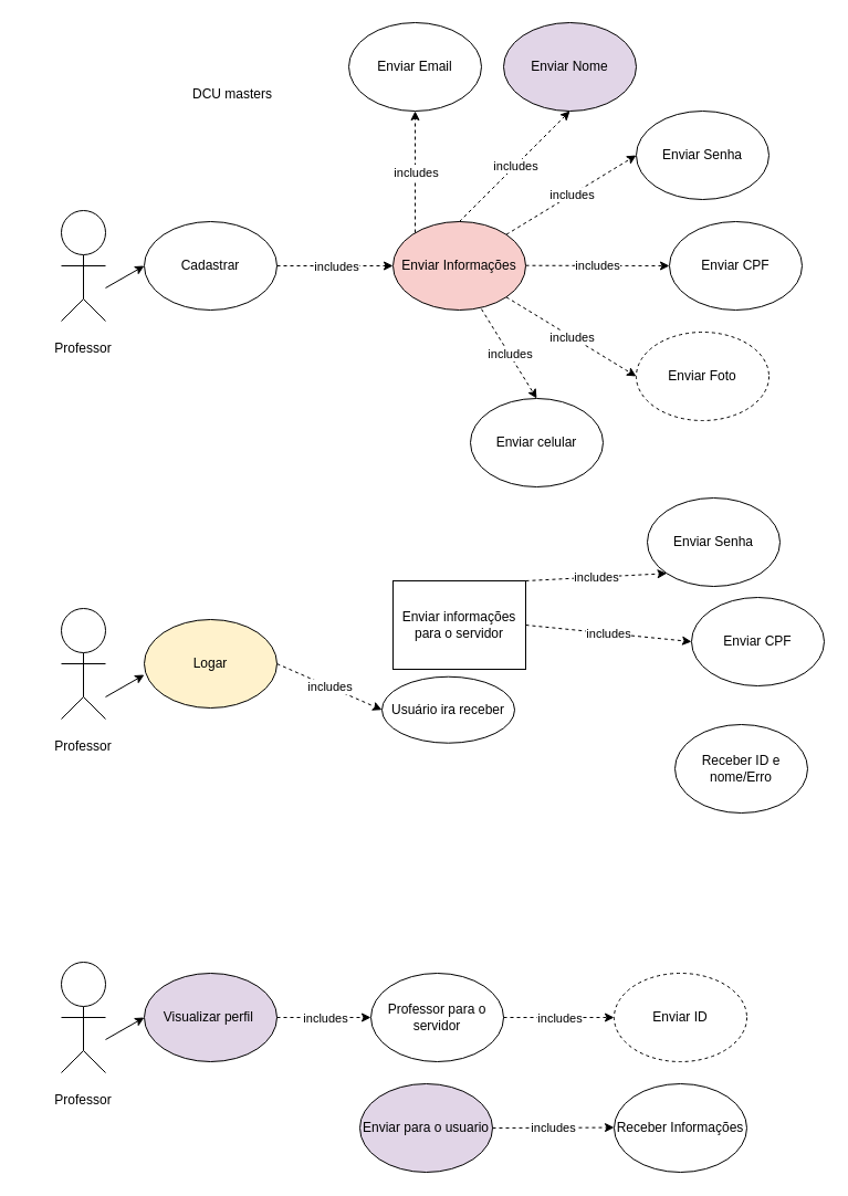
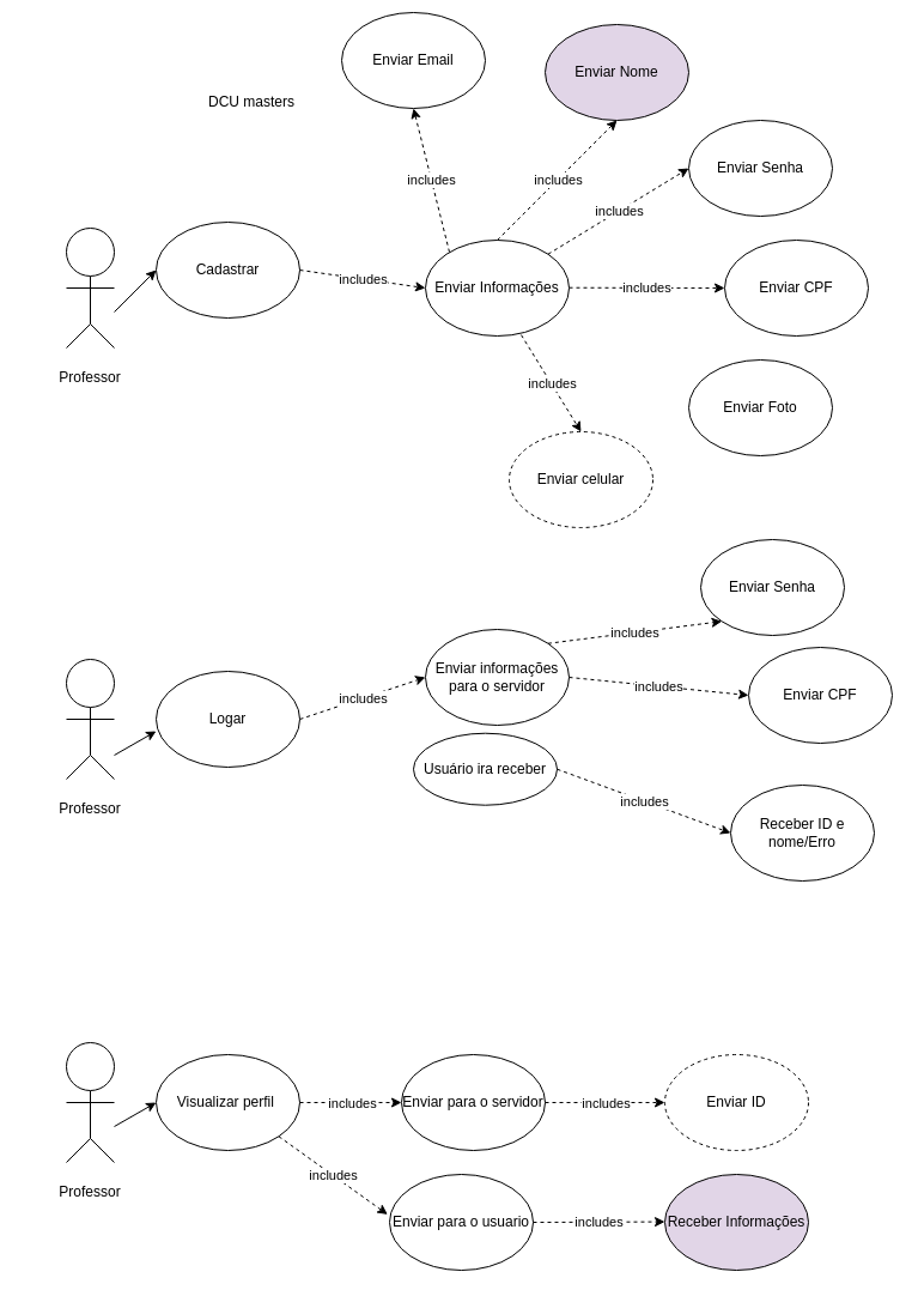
  <mxCell id="0" />
  <mxCell id="1" parent="0" />
  <mxCell id="2" value="" style="endArrow=none;html=1;rounded=0;" parent="1" target="3" edge="1"><mxGeometry width="50" height="50" relative="1" as="geometry"><mxPoint x="75" y="270" as="sourcePoint" /><mxPoint x="75" y="210" as="targetPoint" /></mxGeometry></mxCell>
  <mxCell id="3" value="" style="ellipse;whiteSpace=wrap;html=1;aspect=fixed;" parent="1" vertex="1"><mxGeometry x="55" y="190" width="40" height="40" as="geometry" /></mxCell>
  <mxCell id="4" value="" style="endArrow=none;html=1;rounded=0;" parent="1" edge="1"><mxGeometry width="50" height="50" relative="1" as="geometry"><mxPoint x="55" y="240" as="sourcePoint" /><mxPoint x="95" y="240" as="targetPoint" /><Array as="points"><mxPoint x="75" y="240" /></Array></mxGeometry></mxCell>
  <mxCell id="5" value="" style="endArrow=none;html=1;rounded=0;" parent="1" edge="1"><mxGeometry width="50" height="50" relative="1" as="geometry"><mxPoint x="55" y="290" as="sourcePoint" /><mxPoint x="75" y="270" as="targetPoint" /></mxGeometry></mxCell>
  <mxCell id="6" value="" style="endArrow=none;html=1;rounded=0;" parent="1" edge="1"><mxGeometry width="50" height="50" relative="1" as="geometry"><mxPoint x="75" y="270" as="sourcePoint" /><mxPoint x="95" y="290" as="targetPoint" /></mxGeometry></mxCell>
  <mxCell id="7" value="DCU masters" style="text;html=1;strokeColor=none;fillColor=none;align=center;verticalAlign=middle;whiteSpace=wrap;rounded=0;" parent="1" vertex="1"><mxGeometry x="145" y="70" width="130" height="30" as="geometry" /></mxCell>
- <mxCell id="8" value="Cadastrar" style="ellipse;whiteSpace=wrap;html=1;" parent="1" vertex="1"><mxGeometry x="130" y="200" width="120" height="80" as="geometry" /></mxCell>
- <mxCell id="9" value="Logar" style="ellipse;whiteSpace=wrap;html=1;fillColor=#fff2cc;" parent="1" vertex="1"><mxGeometry x="130" y="560" width="120" height="80" as="geometry" /></mxCell>
+ <mxCell id="8" value="Cadastrar" style="ellipse;whiteSpace=wrap;html=1;" parent="1" vertex="1"><mxGeometry x="130" y="185" width="120" height="80" as="geometry" /></mxCell>
+ <mxCell id="9" value="Logar" style="ellipse;whiteSpace=wrap;html=1;" parent="1" vertex="1"><mxGeometry x="130" y="560" width="120" height="80" as="geometry" /></mxCell>
  <mxCell id="10" value="" style="endArrow=none;html=1;rounded=0;" parent="1" target="11" edge="1"><mxGeometry width="50" height="50" relative="1" as="geometry"><mxPoint x="75" y="630" as="sourcePoint" /><mxPoint x="75" y="570" as="targetPoint" /></mxGeometry></mxCell>
  <mxCell id="11" value="" style="ellipse;whiteSpace=wrap;html=1;aspect=fixed;" parent="1" vertex="1"><mxGeometry x="55" y="550" width="40" height="40" as="geometry" /></mxCell>
  <mxCell id="12" value="" style="endArrow=none;html=1;rounded=0;" parent="1" edge="1"><mxGeometry width="50" height="50" relative="1" as="geometry"><mxPoint x="55" y="600" as="sourcePoint" /><mxPoint x="95" y="600" as="targetPoint" /><Array as="points"><mxPoint x="75" y="600" /></Array></mxGeometry></mxCell>
  <mxCell id="13" value="" style="endArrow=none;html=1;rounded=0;" parent="1" edge="1"><mxGeometry width="50" height="50" relative="1" as="geometry"><mxPoint x="55" y="650" as="sourcePoint" /><mxPoint x="75" y="630" as="targetPoint" /></mxGeometry></mxCell>
  <mxCell id="14" value="" style="endArrow=none;html=1;rounded=0;" parent="1" edge="1"><mxGeometry width="50" height="50" relative="1" as="geometry"><mxPoint x="75" y="630" as="sourcePoint" /><mxPoint x="95" y="650" as="targetPoint" /></mxGeometry></mxCell>
- <mxCell id="15" value="Visualizar perfil&amp;nbsp;" style="ellipse;whiteSpace=wrap;html=1;fillColor=#e1d5e7;" parent="1" vertex="1"><mxGeometry x="130" y="880" width="120" height="80" as="geometry" /></mxCell>
+ <mxCell id="15" value="Visualizar perfil&amp;nbsp;" style="ellipse;whiteSpace=wrap;html=1;" parent="1" vertex="1"><mxGeometry x="130" y="880" width="120" height="80" as="geometry" /></mxCell>
  <mxCell id="16" value="" style="endArrow=none;html=1;rounded=0;" parent="1" target="17" edge="1"><mxGeometry width="50" height="50" relative="1" as="geometry"><mxPoint x="75" y="950" as="sourcePoint" /><mxPoint x="75" y="890" as="targetPoint" /></mxGeometry></mxCell>
  <mxCell id="17" value="" style="ellipse;whiteSpace=wrap;html=1;aspect=fixed;" parent="1" vertex="1"><mxGeometry x="55" y="870" width="40" height="40" as="geometry" /></mxCell>
  <mxCell id="18" value="" style="endArrow=none;html=1;rounded=0;" parent="1" edge="1"><mxGeometry width="50" height="50" relative="1" as="geometry"><mxPoint x="55" y="920" as="sourcePoint" /><mxPoint x="95" y="920" as="targetPoint" /><Array as="points"><mxPoint x="75" y="920" /></Array></mxGeometry></mxCell>
  <mxCell id="19" value="" style="endArrow=none;html=1;rounded=0;" parent="1" edge="1"><mxGeometry width="50" height="50" relative="1" as="geometry"><mxPoint x="55" y="970" as="sourcePoint" /><mxPoint x="75" y="950" as="targetPoint" /></mxGeometry></mxCell>
  <mxCell id="20" value="" style="endArrow=none;html=1;rounded=0;" parent="1" edge="1"><mxGeometry width="50" height="50" relative="1" as="geometry"><mxPoint x="75" y="950" as="sourcePoint" /><mxPoint x="95" y="970" as="targetPoint" /></mxGeometry></mxCell>
  <mxCell id="21" value="Professor" style="text;html=1;strokeColor=none;fillColor=none;align=center;verticalAlign=middle;whiteSpace=wrap;rounded=0;" parent="1" vertex="1"><mxGeometry x="20" y="660" width="110" height="30" as="geometry" /></mxCell>
  <mxCell id="22" value="Professor" style="text;html=1;strokeColor=none;fillColor=none;align=center;verticalAlign=middle;whiteSpace=wrap;rounded=0;" parent="1" vertex="1"><mxGeometry x="20" y="980" width="110" height="30" as="geometry" /></mxCell>
  <mxCell id="23" value="Professor" style="text;html=1;strokeColor=none;fillColor=none;align=center;verticalAlign=middle;whiteSpace=wrap;rounded=0;" parent="1" vertex="1"><mxGeometry x="20" y="300" width="110" height="30" as="geometry" /></mxCell>
  <mxCell id="24" value="i" style="endArrow=classic;html=1;rounded=0;dashed=1;exitX=1;exitY=0.5;exitDx=0;exitDy=0;" parent="1" source="8" edge="1"><mxGeometry relative="1" as="geometry"><mxPoint x="265" y="240" as="sourcePoint" /><mxPoint x="355" y="240" as="targetPoint" /></mxGeometry></mxCell>
  <mxCell id="25" value="includes" style="edgeLabel;resizable=0;html=1;align=center;verticalAlign=middle;" parent="24" connectable="0" vertex="1"><mxGeometry relative="1" as="geometry" /></mxCell>
- <mxCell id="26" value="Enviar Informações" style="ellipse;whiteSpace=wrap;html=1;fillColor=#f8cecc;" parent="1" vertex="1"><mxGeometry x="355" y="200" width="120" height="80" as="geometry" /></mxCell>
+ <mxCell id="26" value="Enviar Informações" style="ellipse;whiteSpace=wrap;html=1;" parent="1" vertex="1"><mxGeometry x="355" y="200" width="120" height="80" as="geometry" /></mxCell>
  <mxCell id="27" value="i" style="endArrow=classic;html=1;rounded=0;dashed=1;" parent="1" edge="1"><mxGeometry relative="1" as="geometry"><mxPoint x="475" y="239.71" as="sourcePoint" /><mxPoint x="605" y="240" as="targetPoint" /></mxGeometry></mxCell>
  <mxCell id="28" value="includes" style="edgeLabel;resizable=0;html=1;align=center;verticalAlign=middle;" parent="27" connectable="0" vertex="1"><mxGeometry relative="1" as="geometry" /></mxCell>
  <mxCell id="29" value="Enviar CPF" style="ellipse;whiteSpace=wrap;html=1;" parent="1" vertex="1"><mxGeometry x="605" y="200" width="120" height="80" as="geometry" /></mxCell>
  <mxCell id="30" value="" style="endArrow=classic;html=1;rounded=0;entryX=0;entryY=0.5;entryDx=0;entryDy=0;" parent="1" target="8" edge="1"><mxGeometry width="50" height="50" relative="1" as="geometry"><mxPoint x="95" y="260" as="sourcePoint" /><mxPoint x="145" y="240" as="targetPoint" /></mxGeometry></mxCell>
  <mxCell id="31" value="Enviar Senha" style="ellipse;whiteSpace=wrap;html=1;" parent="1" vertex="1"><mxGeometry x="575" y="100" width="120" height="80" as="geometry" /></mxCell>
  <mxCell id="32" value="i" style="endArrow=classic;html=1;rounded=0;dashed=1;entryX=0;entryY=0.5;entryDx=0;entryDy=0;exitX=1;exitY=0;exitDx=0;exitDy=0;" parent="1" source="26" target="31" edge="1"><mxGeometry relative="1" as="geometry"><mxPoint x="440" y="199.17" as="sourcePoint" /><mxPoint x="570" y="199.46" as="targetPoint" /></mxGeometry></mxCell>
  <mxCell id="33" value="includes" style="edgeLabel;resizable=0;html=1;align=center;verticalAlign=middle;" parent="32" connectable="0" vertex="1"><mxGeometry relative="1" as="geometry" /></mxCell>
- <mxCell id="34" value="Enviar Foto" style="ellipse;whiteSpace=wrap;html=1;dashed=1;" parent="1" vertex="1"><mxGeometry x="575" y="300" width="120" height="80" as="geometry" /></mxCell>
+ <mxCell id="34" value="Enviar Foto" style="ellipse;whiteSpace=wrap;html=1;" parent="1" vertex="1"><mxGeometry x="575" y="300" width="120" height="80" as="geometry" /></mxCell>
  <mxCell id="35" value="" style="endArrow=classic;html=1;rounded=0;entryX=0;entryY=0.5;entryDx=0;entryDy=0;" parent="1" edge="1"><mxGeometry width="50" height="50" relative="1" as="geometry"><mxPoint x="95" y="630" as="sourcePoint" /><mxPoint x="130" y="610" as="targetPoint" /></mxGeometry></mxCell>
  <mxCell id="36" value="" style="endArrow=classic;html=1;rounded=0;entryX=0;entryY=0.5;entryDx=0;entryDy=0;" parent="1" edge="1"><mxGeometry width="50" height="50" relative="1" as="geometry"><mxPoint x="95" y="940" as="sourcePoint" /><mxPoint x="130" y="920" as="targetPoint" /></mxGeometry></mxCell>
  <mxCell id="37" value="Enviar Nome" style="ellipse;whiteSpace=wrap;html=1;fillColor=#e1d5e7;" parent="1" vertex="1"><mxGeometry x="455" width="120" height="80" as="geometry" y="20" /></mxCell>
  <mxCell id="38" value="i" style="endArrow=classic;html=1;rounded=0;dashed=1;entryX=0.5;entryY=1;entryDx=0;entryDy=0;" parent="1" target="37" edge="1"><mxGeometry relative="1" as="geometry"><mxPoint x="415" y="200" as="sourcePoint" /><mxPoint x="522.57" y="128.28" as="targetPoint" /></mxGeometry></mxCell>
  <mxCell id="39" value="includes" style="edgeLabel;resizable=0;html=1;align=center;verticalAlign=middle;" parent="38" connectable="0" vertex="1"><mxGeometry relative="1" as="geometry" /></mxCell>
- <mxCell id="40" value="Enviar informações para o servidor" style="whiteSpace=wrap;html=1;rounded=0;" parent="1" vertex="1"><mxGeometry x="355" y="525" width="120" height="80" as="geometry" /></mxCell>
+ <mxCell id="40" value="Enviar informações para o servidor" style="ellipse;whiteSpace=wrap;html=1;" parent="1" vertex="1"><mxGeometry x="355" y="525" width="120" height="80" as="geometry" /></mxCell>
+ <mxCell id="41" value="i" style="endArrow=classic;html=1;rounded=0;dashed=1;exitX=1;exitY=0.5;exitDx=0;exitDy=0;entryX=0;entryY=0.5;entryDx=0;entryDy=0;" parent="1" source="9" target="40" edge="1"><mxGeometry relative="1" as="geometry"><mxPoint x="265" y="604" as="sourcePoint" /><mxPoint x="345" y="604" as="targetPoint" /></mxGeometry></mxCell>
+ <mxCell id="42" value="includes" style="edgeLabel;resizable=0;html=1;align=center;verticalAlign=middle;" parent="41" connectable="0" vertex="1"><mxGeometry relative="1" as="geometry" /></mxCell>
  <mxCell id="43" value="i" style="endArrow=classic;html=1;rounded=0;dashed=1;exitX=1;exitY=0.5;exitDx=0;exitDy=0;entryX=0;entryY=0.5;entryDx=0;entryDy=0;" parent="1" source="40" target="45" edge="1"><mxGeometry relative="1" as="geometry"><mxPoint x="475" y="599.63" as="sourcePoint" /><mxPoint x="605" y="599.92" as="targetPoint" /></mxGeometry></mxCell>
  <mxCell id="44" value="includes" style="edgeLabel;resizable=0;html=1;align=center;verticalAlign=middle;" parent="43" connectable="0" vertex="1"><mxGeometry relative="1" as="geometry" /></mxCell>
  <mxCell id="45" value="Enviar CPF" style="ellipse;whiteSpace=wrap;html=1;" parent="1" vertex="1"><mxGeometry x="625" y="540" width="120" height="80" as="geometry" /></mxCell>
  <mxCell id="46" value="Enviar Senha" style="ellipse;whiteSpace=wrap;html=1;" parent="1" vertex="1"><mxGeometry x="585" y="450" width="120" height="80" as="geometry" /></mxCell>
  <mxCell id="47" value="i" style="endArrow=classic;html=1;rounded=0;dashed=1;entryX=0;entryY=1;entryDx=0;entryDy=0;exitX=1;exitY=0;exitDx=0;exitDy=0;" parent="1" source="40" target="46" edge="1"><mxGeometry relative="1" as="geometry"><mxPoint x="465" y="580" as="sourcePoint" /><mxPoint x="595" y="580.29" as="targetPoint" /></mxGeometry></mxCell>
  <mxCell id="48" value="includes" style="edgeLabel;resizable=0;html=1;align=center;verticalAlign=middle;" parent="47" connectable="0" vertex="1"><mxGeometry relative="1" as="geometry" /></mxCell>
  <mxCell id="49" value="Usuário ira receber" style="ellipse;whiteSpace=wrap;html=1;" parent="1" vertex="1"><mxGeometry x="345" y="611.72" width="120" height="60" as="geometry" /></mxCell>
- <mxCell id="52" value="i" style="endArrow=classic;html=1;rounded=0;dashed=1;exitX=1;exitY=0.5;exitDx=0;exitDy=0;entryX=0;entryY=0.5;entryDx=0;entryDy=0;" parent="1" source="9" target="49" edge="1"><mxGeometry relative="1" as="geometry"><mxPoint x="250" y="617.5" as="sourcePoint" /><mxPoint x="355" y="582.5" as="targetPoint" /></mxGeometry></mxCell>
- <mxCell id="53" value="includes" style="edgeLabel;resizable=0;html=1;align=center;verticalAlign=middle;" parent="52" connectable="0" vertex="1"><mxGeometry relative="1" as="geometry" /></mxCell>
+ <mxCell id="50" value="i" style="endArrow=classic;html=1;rounded=0;dashed=1;exitX=1;exitY=0.5;exitDx=0;exitDy=0;entryX=0;entryY=0.5;entryDx=0;entryDy=0;" parent="1" source="49" target="54" edge="1"><mxGeometry relative="1" as="geometry"><mxPoint x="465" y="686.35" as="sourcePoint" /><mxPoint x="615" y="640" as="targetPoint" /></mxGeometry></mxCell>
+ <mxCell id="51" value="includes" style="edgeLabel;resizable=0;html=1;align=center;verticalAlign=middle;" parent="50" connectable="0" vertex="1"><mxGeometry relative="1" as="geometry" /></mxCell>
  <mxCell id="54" value="Receber ID e nome/Erro" style="ellipse;whiteSpace=wrap;html=1;" parent="1" vertex="1"><mxGeometry x="610" y="655" width="120" height="80" as="geometry" /></mxCell>
- <mxCell id="55" value="Professor para o servidor" style="ellipse;whiteSpace=wrap;html=1;" parent="1" vertex="1"><mxGeometry x="335" y="880" width="120" height="80" as="geometry" /></mxCell>
+ <mxCell id="55" value="Enviar para o servidor" style="ellipse;whiteSpace=wrap;html=1;" parent="1" vertex="1"><mxGeometry x="335" y="880" width="120" height="80" as="geometry" /></mxCell>
  <mxCell id="56" value="i" style="endArrow=classic;html=1;rounded=0;dashed=1;exitX=1;exitY=0.5;exitDx=0;exitDy=0;entryX=0;entryY=0.5;entryDx=0;entryDy=0;" parent="1" target="55" edge="1"><mxGeometry relative="1" as="geometry"><mxPoint x="250" y="920" as="sourcePoint" /><mxPoint x="345" y="971.72" as="targetPoint" /></mxGeometry></mxCell>
  <mxCell id="57" value="includes" style="edgeLabel;resizable=0;html=1;align=center;verticalAlign=middle;" parent="56" connectable="0" vertex="1"><mxGeometry relative="1" as="geometry" /></mxCell>
  <mxCell id="58" value="Enviar ID" style="ellipse;whiteSpace=wrap;html=1;dashed=1;" parent="1" vertex="1"><mxGeometry x="555" y="880" width="120" height="80" as="geometry" /></mxCell>
  <mxCell id="59" value="i" style="endArrow=classic;html=1;rounded=0;dashed=1;exitX=1;exitY=0.5;exitDx=0;exitDy=0;entryX=0;entryY=0.5;entryDx=0;entryDy=0;" parent="1" target="58" edge="1"><mxGeometry relative="1" as="geometry"><mxPoint x="455" y="920" as="sourcePoint" /><mxPoint x="615" y="938.28" as="targetPoint" /></mxGeometry></mxCell>
  <mxCell id="60" value="includes" style="edgeLabel;resizable=0;html=1;align=center;verticalAlign=middle;" parent="59" connectable="0" vertex="1"><mxGeometry relative="1" as="geometry" /></mxCell>
- <mxCell id="61" value="Enviar para o usuario" style="ellipse;whiteSpace=wrap;html=1;fillColor=#e1d5e7;" parent="1" vertex="1"><mxGeometry x="325" y="980" width="120" height="80" as="geometry" /></mxCell>
- <mxCell id="62" value="Receber Informações" style="ellipse;whiteSpace=wrap;html=1;" parent="1" vertex="1"><mxGeometry x="555" y="980" width="120" height="80" as="geometry" /></mxCell>
+ <mxCell id="61" value="Enviar para o usuario" style="ellipse;whiteSpace=wrap;html=1;" parent="1" vertex="1"><mxGeometry x="325" y="980" width="120" height="80" as="geometry" /></mxCell>
+ <mxCell id="62" value="Receber Informações" style="ellipse;whiteSpace=wrap;html=1;fillColor=#e1d5e7;" parent="1" vertex="1"><mxGeometry x="555" y="980" width="120" height="80" as="geometry" /></mxCell>
  <mxCell id="63" value="i" style="endArrow=classic;html=1;rounded=0;dashed=1;exitX=1;exitY=0.5;exitDx=0;exitDy=0;entryX=0;entryY=0.5;entryDx=0;entryDy=0;" parent="1" source="61" edge="1"><mxGeometry relative="1" as="geometry"><mxPoint x="455" y="1019.57" as="sourcePoint" /><mxPoint x="555" y="1019.57" as="targetPoint" /></mxGeometry></mxCell>
  <mxCell id="64" value="includes" style="edgeLabel;resizable=0;html=1;align=center;verticalAlign=middle;" parent="63" connectable="0" vertex="1"><mxGeometry relative="1" as="geometry" /></mxCell>
- <mxCell id="67" value="i" style="endArrow=classic;html=1;rounded=0;dashed=1;entryX=0;entryY=0.5;entryDx=0;entryDy=0;exitX=1;exitY=1;exitDx=0;exitDy=0;" parent="1" source="26" target="34" edge="1"><mxGeometry relative="1" as="geometry"><mxPoint x="450" y="279" as="sourcePoint" /><mxPoint x="580" y="279.29" as="targetPoint" /></mxGeometry></mxCell>
- <mxCell id="68" value="includes" style="edgeLabel;resizable=0;html=1;align=center;verticalAlign=middle;" parent="67" connectable="0" vertex="1"><mxGeometry relative="1" as="geometry" /></mxCell>
- <mxCell id="69" value="Enviar Email" style="ellipse;whiteSpace=wrap;html=1;" parent="1" vertex="1"><mxGeometry x="315" width="120" height="80" as="geometry" y="20" /></mxCell>
+ <mxCell id="65" value="i" style="endArrow=classic;html=1;rounded=0;dashed=1;exitX=1;exitY=1;exitDx=0;exitDy=0;entryX=-0.014;entryY=0.418;entryDx=0;entryDy=0;entryPerimeter=0;" parent="1" source="15" target="61" edge="1"><mxGeometry relative="1" as="geometry"><mxPoint x="235" y="950.43" as="sourcePoint" /><mxPoint x="345" y="950" as="targetPoint" /></mxGeometry></mxCell>
+ <mxCell id="66" value="includes" style="edgeLabel;resizable=0;html=1;align=center;verticalAlign=middle;" parent="65" connectable="0" vertex="1"><mxGeometry relative="1" as="geometry" /></mxCell>
+ <mxCell id="69" value="Enviar Email" style="ellipse;whiteSpace=wrap;html=1;" parent="1" vertex="1"><mxGeometry x="285" y="10" width="120" height="80" as="geometry" /></mxCell>
  <mxCell id="70" value="i" style="endArrow=classic;html=1;rounded=0;dashed=1;entryX=0.5;entryY=1;entryDx=0;entryDy=0;" parent="1" target="69" edge="1"><mxGeometry relative="1" as="geometry"><mxPoint x="375" y="210" as="sourcePoint" /><mxPoint x="475" y="110" as="targetPoint" /></mxGeometry></mxCell>
  <mxCell id="71" value="includes" style="edgeLabel;resizable=0;html=1;align=center;verticalAlign=middle;" parent="70" connectable="0" vertex="1"><mxGeometry relative="1" as="geometry" /></mxCell>
- <mxCell id="72" value="Enviar celular" style="ellipse;whiteSpace=wrap;html=1;" parent="1" vertex="1"><mxGeometry x="425" y="360" width="120" height="80" as="geometry" /></mxCell>
+ <mxCell id="72" value="Enviar celular" style="ellipse;whiteSpace=wrap;html=1;dashed=1;" parent="1" vertex="1"><mxGeometry x="425" y="360" width="120" height="80" as="geometry" /></mxCell>
  <mxCell id="73" value="i" style="endArrow=classic;html=1;rounded=0;dashed=1;entryX=0.5;entryY=0;entryDx=0;entryDy=0;exitX=1;exitY=1;exitDx=0;exitDy=0;" parent="1" target="72" edge="1"><mxGeometry relative="1" as="geometry"><mxPoint x="434.996" y="279.144" as="sourcePoint" /><mxPoint x="552.57" y="350.86" as="targetPoint" /></mxGeometry></mxCell>
  <mxCell id="74" value="includes" style="edgeLabel;resizable=0;html=1;align=center;verticalAlign=middle;" parent="73" connectable="0" vertex="1"><mxGeometry relative="1" as="geometry" /></mxCell>
